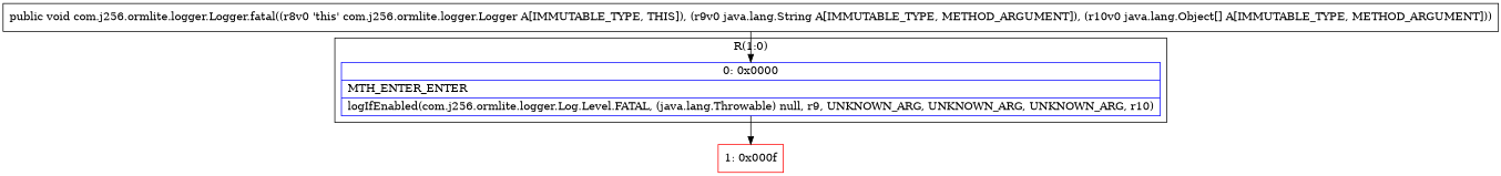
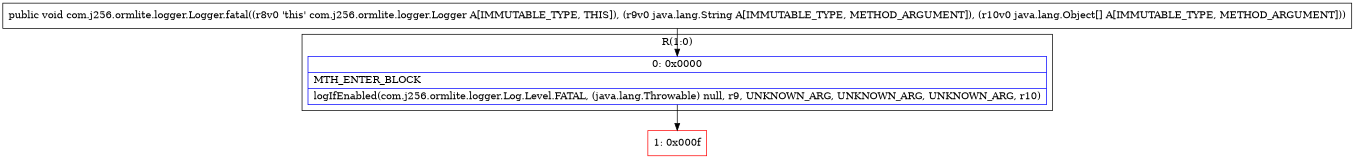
  digraph {
    node [shape=record]
-   n1 [color=blue label="{0\:\ 0x0000|MTH_ENTER_ENTER\l|logIfEnabled(com.j256.ormlite.logger.Log.Level.FATAL, (java.lang.Throwable) null, r9, UNKNOWN_ARG, UNKNOWN_ARG, UNKNOWN_ARG, r10)\l}"]
+   n1 [color=blue label="{0\:\ 0x0000|MTH_ENTER_BLOCK\l|logIfEnabled(com.j256.ormlite.logger.Log.Level.FATAL, (java.lang.Throwable) null, r9, UNKNOWN_ARG, UNKNOWN_ARG, UNKNOWN_ARG, r10)\l}"]
    n2 [color=red label="{1\:\ 0x000f}"]
    n3 [label="{public void com.j256.ormlite.logger.Logger.fatal((r8v0 'this' com.j256.ormlite.logger.Logger A[IMMUTABLE_TYPE, THIS]), (r9v0 java.lang.String A[IMMUTABLE_TYPE, METHOD_ARGUMENT]), (r10v0 java.lang.Object[] A[IMMUTABLE_TYPE, METHOD_ARGUMENT])) }"]
    subgraph cluster_1 {
      label="R(1:0)"
      n1
    }
    n1 -> n2
    n3 -> n1
  }
